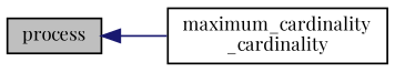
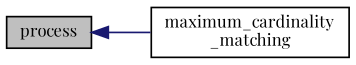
  digraph {
    rankdir=LR
    fontname="Playfair Display"
    node [color=black fontname="Playfair Display" fontsize=10 shape=record style=filled]
    n1 [fillcolor=grey75 fontcolor=black height=0.2 label=process width=0.4]
-   n2 [fillcolor=white height=0.2 label="maximum_cardinality\l_cardinality" width=0.4]
+   n2 [fillcolor=white height=0.2 label="maximum_cardinality\l_matching" width=0.4]
    n1 -> n2 [color=midnightblue dir=back fontname="Playfair Display" fontsize=10 labelfontname=Helvetica labelfontsize=10 style=solid]
  }
